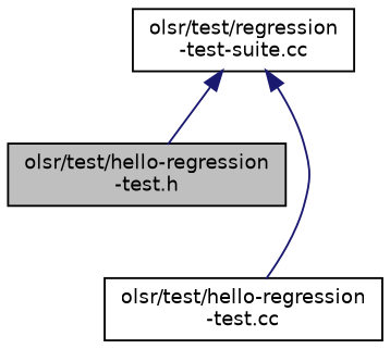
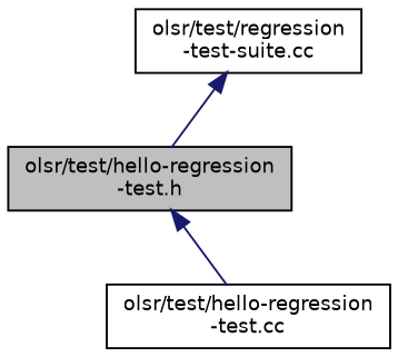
  digraph {
    node [color=black fillcolor=white fontname=Helvetica fontsize=10 shape=record style=filled]
    edge [color=midnightblue dir=back fontname=Helvetica fontsize=10 labelfontname=Helvetica labelfontsize=10 style=solid]
    n1 [fillcolor=grey75 fontcolor=black height=0.2 label="olsr/test/hello-regression\l-test.h" width=0.4]
    n2 [height=0.2 label="olsr/test/hello-regression\l-test.cc" width=0.4]
    n3 [height=0.2 label="olsr/test/regression\l-test-suite.cc" width=0.4]
-   n3 -> n2
+   n1 -> n2
    n3 -> n1
  }
